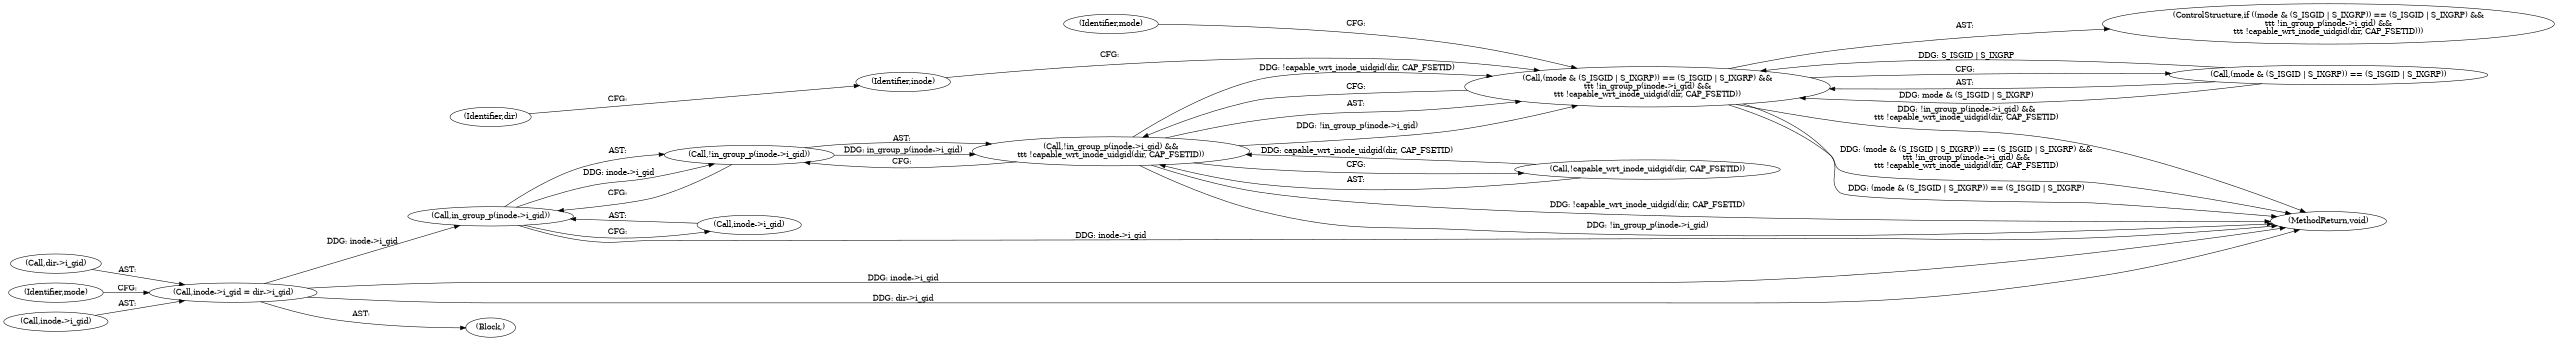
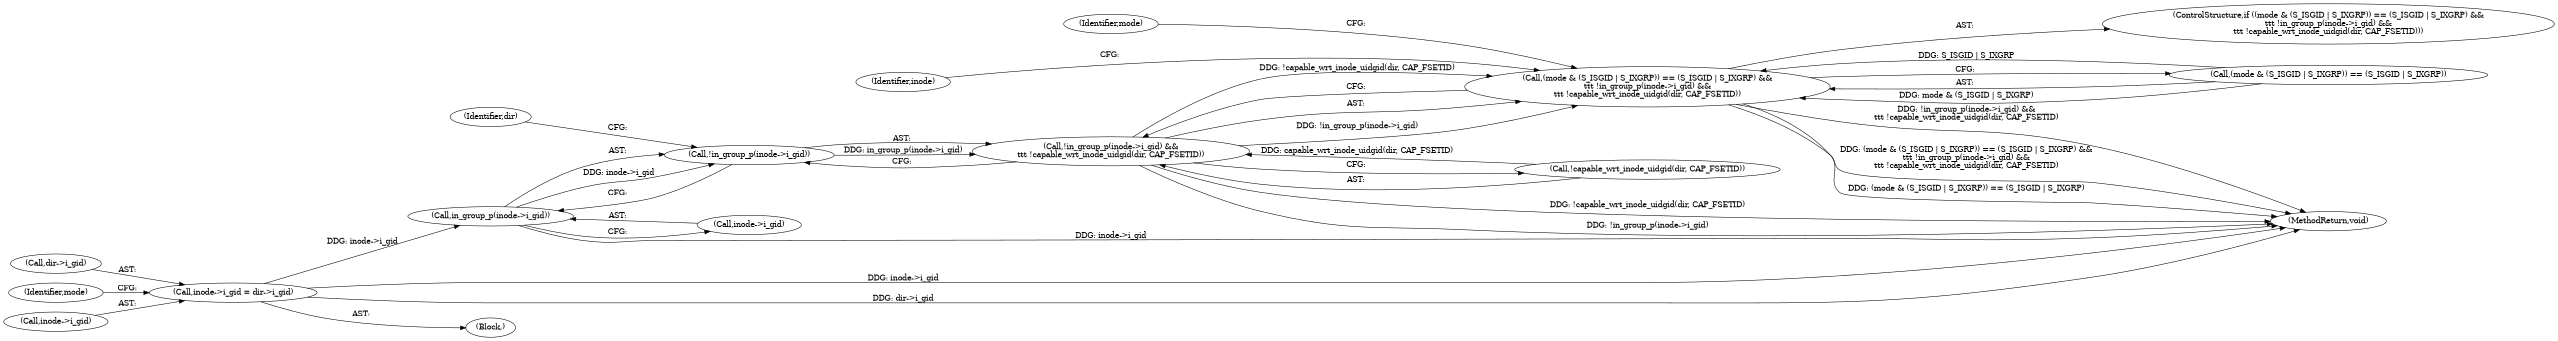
  digraph {
    rankdir=LR
    n1 [label="(Call,inode->i_gid = dir->i_gid)"]
    n2 [label="(Call,in_group_p(inode->i_gid))"]
    n3 [label="(MethodReturn,void)"]
    n4 [label="(Block,)"]
    n5 [label="(Call,!in_group_p(inode->i_gid))"]
    n6 [label="(Call,inode->i_gid)"]
    n7 [label="(Call,dir->i_gid)"]
    n8 [label="(Call,!in_group_p(inode->i_gid) &&\n\t\t\t !capable_wrt_inode_uidgid(dir, CAP_FSETID))"]
    n9 [label="(Call,(mode & (S_ISGID | S_IXGRP)) == (S_ISGID | S_IXGRP) &&\n\t\t\t !in_group_p(inode->i_gid) &&\n\t\t\t !capable_wrt_inode_uidgid(dir, CAP_FSETID))"]
    n10 [label="(Call,!capable_wrt_inode_uidgid(dir, CAP_FSETID))"]
    n11 [label="(Call,(mode & (S_ISGID | S_IXGRP)) == (S_ISGID | S_IXGRP))"]
    n12 [label="(ControlStructure,if ((mode & (S_ISGID | S_IXGRP)) == (S_ISGID | S_IXGRP) &&\n\t\t\t !in_group_p(inode->i_gid) &&\n\t\t\t !capable_wrt_inode_uidgid(dir, CAP_FSETID)))"]
    n13 [label="(Identifier,mode)"]
    n14 [label="(Identifier,mode)"]
    n15 [label="(Identifier,inode)"]
    n16 [label="(Identifier,dir)"]
    n17 [label="(Call,inode->i_gid)"]
    n1 -> n2 [label="DDG: inode->i_gid"]
    n1 -> n3 [label="DDG: inode->i_gid"]
    n1 -> n3 [label="DDG: dir->i_gid"]
    n1 -> n4 [label="AST: "]
    n2 -> n3 [label="DDG: inode->i_gid"]
    n2 -> n5 [label="AST: "]
    n2 -> n5 [label="DDG: inode->i_gid"]
    n2 -> n6 [label="CFG: "]
    n5 -> n2 [label="CFG: "]
    n5 -> n8 [label="AST: "]
    n5 -> n8 [label="DDG: in_group_p(inode->i_gid)"]
    n6 -> n2 [label="AST: "]
    n7 -> n1 [label="AST: "]
    n8 -> n3 [label="DDG: !capable_wrt_inode_uidgid(dir, CAP_FSETID)"]
    n8 -> n3 [label="DDG: !in_group_p(inode->i_gid)"]
    n8 -> n5 [label="CFG: "]
    n8 -> n9 [label="AST: "]
    n8 -> n9 [label="DDG: !in_group_p(inode->i_gid)"]
    n8 -> n9 [label="DDG: !capable_wrt_inode_uidgid(dir, CAP_FSETID)"]
    n8 -> n10 [label="CFG: "]
    n9 -> n3 [label="DDG: (mode & (S_ISGID | S_IXGRP)) == (S_ISGID | S_IXGRP) &&\n\t\t\t !in_group_p(inode->i_gid) &&\n\t\t\t !capable_wrt_inode_uidgid(dir, CAP_FSETID)"]
    n9 -> n3 [label="DDG: (mode & (S_ISGID | S_IXGRP)) == (S_ISGID | S_IXGRP)"]
    n9 -> n3 [label="DDG: !in_group_p(inode->i_gid) &&\n\t\t\t !capable_wrt_inode_uidgid(dir, CAP_FSETID)"]
    n9 -> n8 [label="CFG: "]
    n9 -> n11 [label="CFG: "]
    n9 -> n12 [label="AST: "]
    n10 -> n8 [label="AST: "]
    n10 -> n8 [label="DDG: capable_wrt_inode_uidgid(dir, CAP_FSETID)"]
    n11 -> n9 [label="AST: "]
    n11 -> n9 [label="DDG: mode & (S_ISGID | S_IXGRP)"]
    n11 -> n9 [label="DDG: S_ISGID | S_IXGRP"]
    n13 -> n9 [label="CFG: "]
    n14 -> n1 [label="CFG: "]
    n15 -> n9 [label="CFG: "]
-   n16 -> n15 [label="CFG: "]
+   n16 -> n5 [label="CFG: "]
    n17 -> n1 [label="AST: "]
  }
